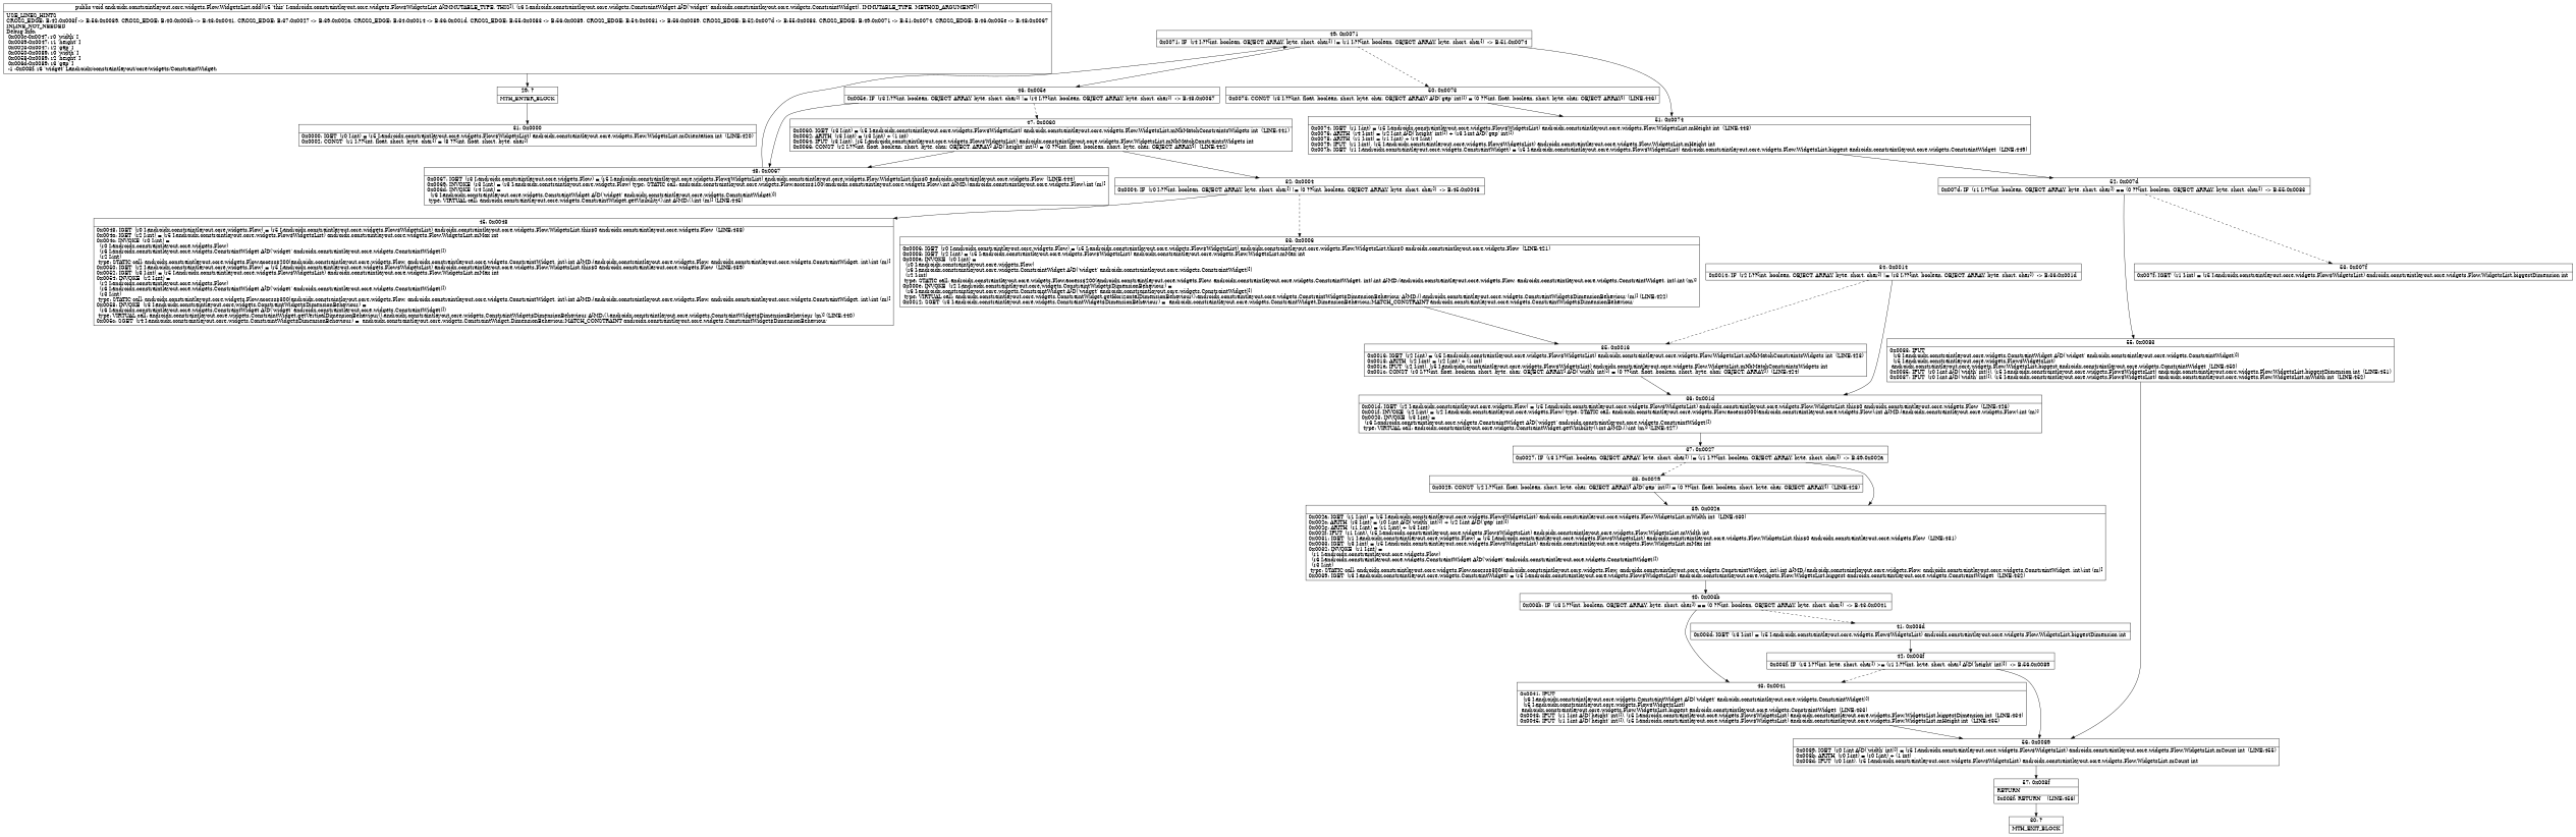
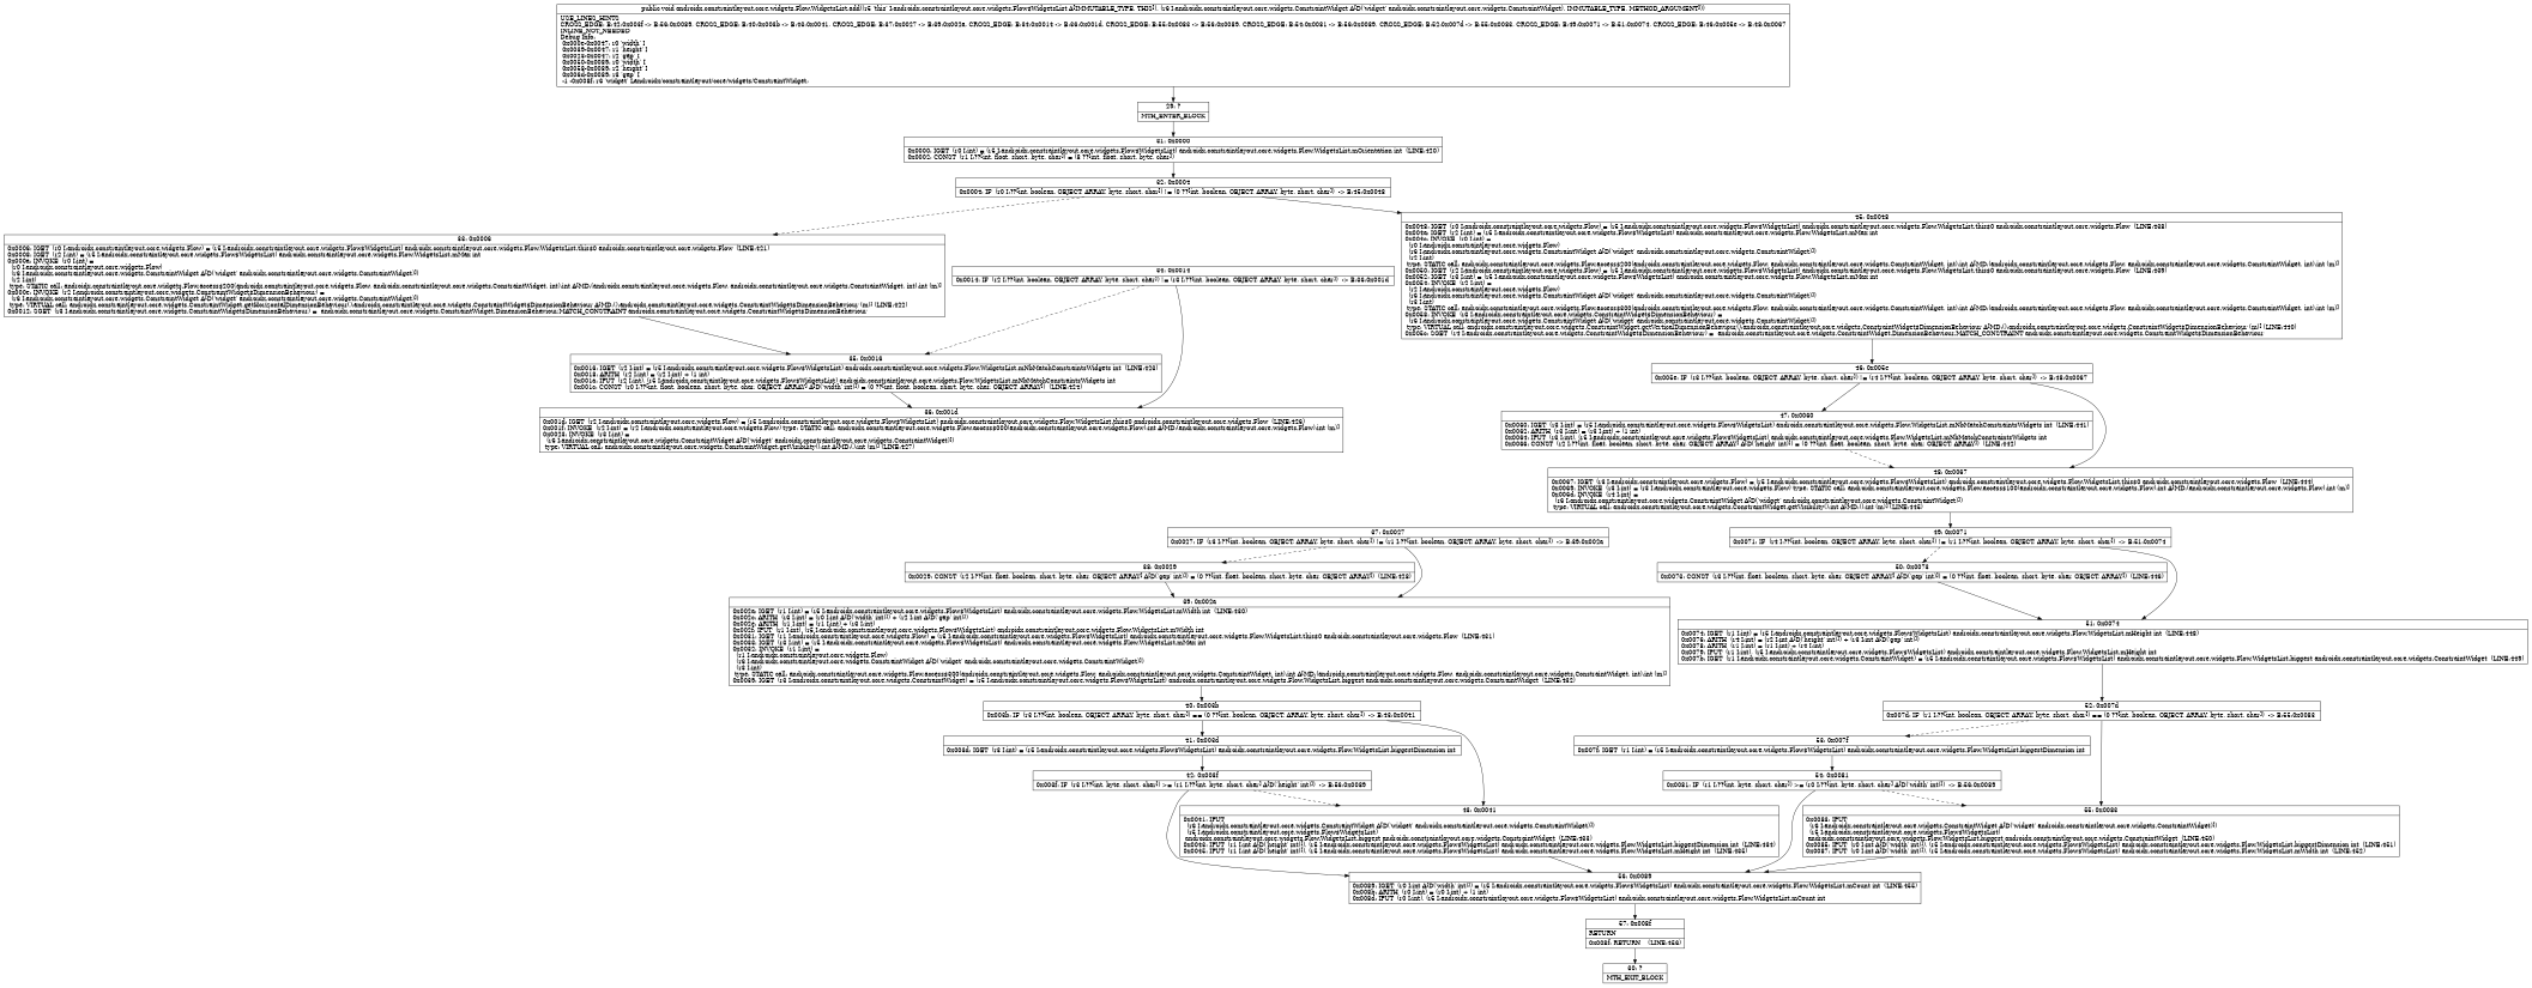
  digraph {
    node [shape=record]
    n1 [label="{29\:\ ?|MTH_ENTER_BLOCK\l}"]
    n2 [label="{31\:\ 0x0000|0x0000: IGET  (r0 I:int) = (r5 I:androidx.constraintlayout.core.widgets.Flow$WidgetsList) androidx.constraintlayout.core.widgets.Flow.WidgetsList.mOrientation int  (LINE:420)\l0x0002: CONST  (r1 I:??[int, float, short, byte, char]) = (8 ??[int, float, short, byte, char]) \l}"]
    n3 [label="{32\:\ 0x0004|0x0004: IF  (r0 I:??[int, boolean, OBJECT, ARRAY, byte, short, char]) != (0 ??[int, boolean, OBJECT, ARRAY, byte, short, char])  \-\> B:45:0x0048 \l}"]
    n4 [label="{33\:\ 0x0006|0x0006: IGET  (r0 I:androidx.constraintlayout.core.widgets.Flow) = (r5 I:androidx.constraintlayout.core.widgets.Flow$WidgetsList) androidx.constraintlayout.core.widgets.Flow.WidgetsList.this$0 androidx.constraintlayout.core.widgets.Flow  (LINE:421)\l0x0008: IGET  (r2 I:int) = (r5 I:androidx.constraintlayout.core.widgets.Flow$WidgetsList) androidx.constraintlayout.core.widgets.Flow.WidgetsList.mMax int \l0x000a: INVOKE  (r0 I:int) = \l  (r0 I:androidx.constraintlayout.core.widgets.Flow)\l  (r6 I:androidx.constraintlayout.core.widgets.ConstraintWidget A[D('widget' androidx.constraintlayout.core.widgets.ConstraintWidget)])\l  (r2 I:int)\l type: STATIC call: androidx.constraintlayout.core.widgets.Flow.access$200(androidx.constraintlayout.core.widgets.Flow, androidx.constraintlayout.core.widgets.ConstraintWidget, int):int A[MD:(androidx.constraintlayout.core.widgets.Flow, androidx.constraintlayout.core.widgets.ConstraintWidget, int):int (m)]\l0x000e: INVOKE  (r2 I:androidx.constraintlayout.core.widgets.ConstraintWidget$DimensionBehaviour) = \l  (r6 I:androidx.constraintlayout.core.widgets.ConstraintWidget A[D('widget' androidx.constraintlayout.core.widgets.ConstraintWidget)])\l type: VIRTUAL call: androidx.constraintlayout.core.widgets.ConstraintWidget.getHorizontalDimensionBehaviour():androidx.constraintlayout.core.widgets.ConstraintWidget$DimensionBehaviour A[MD:():androidx.constraintlayout.core.widgets.ConstraintWidget$DimensionBehaviour (m)] (LINE:422)\l0x0012: SGET  (r3 I:androidx.constraintlayout.core.widgets.ConstraintWidget$DimensionBehaviour) =  androidx.constraintlayout.core.widgets.ConstraintWidget.DimensionBehaviour.MATCH_CONSTRAINT androidx.constraintlayout.core.widgets.ConstraintWidget$DimensionBehaviour \l}"]
    n5 [label="{45\:\ 0x0048|0x0048: IGET  (r0 I:androidx.constraintlayout.core.widgets.Flow) = (r5 I:androidx.constraintlayout.core.widgets.Flow$WidgetsList) androidx.constraintlayout.core.widgets.Flow.WidgetsList.this$0 androidx.constraintlayout.core.widgets.Flow  (LINE:438)\l0x004a: IGET  (r2 I:int) = (r5 I:androidx.constraintlayout.core.widgets.Flow$WidgetsList) androidx.constraintlayout.core.widgets.Flow.WidgetsList.mMax int \l0x004c: INVOKE  (r0 I:int) = \l  (r0 I:androidx.constraintlayout.core.widgets.Flow)\l  (r6 I:androidx.constraintlayout.core.widgets.ConstraintWidget A[D('widget' androidx.constraintlayout.core.widgets.ConstraintWidget)])\l  (r2 I:int)\l type: STATIC call: androidx.constraintlayout.core.widgets.Flow.access$200(androidx.constraintlayout.core.widgets.Flow, androidx.constraintlayout.core.widgets.ConstraintWidget, int):int A[MD:(androidx.constraintlayout.core.widgets.Flow, androidx.constraintlayout.core.widgets.ConstraintWidget, int):int (m)]\l0x0050: IGET  (r2 I:androidx.constraintlayout.core.widgets.Flow) = (r5 I:androidx.constraintlayout.core.widgets.Flow$WidgetsList) androidx.constraintlayout.core.widgets.Flow.WidgetsList.this$0 androidx.constraintlayout.core.widgets.Flow  (LINE:439)\l0x0052: IGET  (r3 I:int) = (r5 I:androidx.constraintlayout.core.widgets.Flow$WidgetsList) androidx.constraintlayout.core.widgets.Flow.WidgetsList.mMax int \l0x0054: INVOKE  (r2 I:int) = \l  (r2 I:androidx.constraintlayout.core.widgets.Flow)\l  (r6 I:androidx.constraintlayout.core.widgets.ConstraintWidget A[D('widget' androidx.constraintlayout.core.widgets.ConstraintWidget)])\l  (r3 I:int)\l type: STATIC call: androidx.constraintlayout.core.widgets.Flow.access$300(androidx.constraintlayout.core.widgets.Flow, androidx.constraintlayout.core.widgets.ConstraintWidget, int):int A[MD:(androidx.constraintlayout.core.widgets.Flow, androidx.constraintlayout.core.widgets.ConstraintWidget, int):int (m)]\l0x0058: INVOKE  (r3 I:androidx.constraintlayout.core.widgets.ConstraintWidget$DimensionBehaviour) = \l  (r6 I:androidx.constraintlayout.core.widgets.ConstraintWidget A[D('widget' androidx.constraintlayout.core.widgets.ConstraintWidget)])\l type: VIRTUAL call: androidx.constraintlayout.core.widgets.ConstraintWidget.getVerticalDimensionBehaviour():androidx.constraintlayout.core.widgets.ConstraintWidget$DimensionBehaviour A[MD:():androidx.constraintlayout.core.widgets.ConstraintWidget$DimensionBehaviour (m)] (LINE:440)\l0x005c: SGET  (r4 I:androidx.constraintlayout.core.widgets.ConstraintWidget$DimensionBehaviour) =  androidx.constraintlayout.core.widgets.ConstraintWidget.DimensionBehaviour.MATCH_CONSTRAINT androidx.constraintlayout.core.widgets.ConstraintWidget$DimensionBehaviour \l}"]
    n6 [label="{35\:\ 0x0016|0x0016: IGET  (r2 I:int) = (r5 I:androidx.constraintlayout.core.widgets.Flow$WidgetsList) androidx.constraintlayout.core.widgets.Flow.WidgetsList.mNbMatchConstraintsWidgets int  (LINE:423)\l0x0018: ARITH  (r2 I:int) = (r2 I:int) + (1 int) \l0x001a: IPUT  (r2 I:int), (r5 I:androidx.constraintlayout.core.widgets.Flow$WidgetsList) androidx.constraintlayout.core.widgets.Flow.WidgetsList.mNbMatchConstraintsWidgets int \l0x001c: CONST  (r0 I:??[int, float, boolean, short, byte, char, OBJECT, ARRAY] A[D('width' int)]) = (0 ??[int, float, boolean, short, byte, char, OBJECT, ARRAY])  (LINE:424)\l}"]
    n7 [label="{46\:\ 0x005e|0x005e: IF  (r3 I:??[int, boolean, OBJECT, ARRAY, byte, short, char]) != (r4 I:??[int, boolean, OBJECT, ARRAY, byte, short, char])  \-\> B:48:0x0067 \l}"]
    n8 [label="{34\:\ 0x0014|0x0014: IF  (r2 I:??[int, boolean, OBJECT, ARRAY, byte, short, char]) != (r3 I:??[int, boolean, OBJECT, ARRAY, byte, short, char])  \-\> B:36:0x001d \l}"]
    n9 [label="{36\:\ 0x001d|0x001d: IGET  (r2 I:androidx.constraintlayout.core.widgets.Flow) = (r5 I:androidx.constraintlayout.core.widgets.Flow$WidgetsList) androidx.constraintlayout.core.widgets.Flow.WidgetsList.this$0 androidx.constraintlayout.core.widgets.Flow  (LINE:426)\l0x001f: INVOKE  (r2 I:int) = (r2 I:androidx.constraintlayout.core.widgets.Flow) type: STATIC call: androidx.constraintlayout.core.widgets.Flow.access$000(androidx.constraintlayout.core.widgets.Flow):int A[MD:(androidx.constraintlayout.core.widgets.Flow):int (m)]\l0x0023: INVOKE  (r3 I:int) = \l  (r6 I:androidx.constraintlayout.core.widgets.ConstraintWidget A[D('widget' androidx.constraintlayout.core.widgets.ConstraintWidget)])\l type: VIRTUAL call: androidx.constraintlayout.core.widgets.ConstraintWidget.getVisibility():int A[MD:():int (m)] (LINE:427)\l}"]
    n10 [label="{37\:\ 0x0027|0x0027: IF  (r3 I:??[int, boolean, OBJECT, ARRAY, byte, short, char]) != (r1 I:??[int, boolean, OBJECT, ARRAY, byte, short, char])  \-\> B:39:0x002a \l}"]
    n11 [label="{38\:\ 0x0029|0x0029: CONST  (r2 I:??[int, float, boolean, short, byte, char, OBJECT, ARRAY] A[D('gap' int)]) = (0 ??[int, float, boolean, short, byte, char, OBJECT, ARRAY])  (LINE:428)\l}"]
    n12 [label="{39\:\ 0x002a|0x002a: IGET  (r1 I:int) = (r5 I:androidx.constraintlayout.core.widgets.Flow$WidgetsList) androidx.constraintlayout.core.widgets.Flow.WidgetsList.mWidth int  (LINE:430)\l0x002c: ARITH  (r3 I:int) = (r0 I:int A[D('width' int)]) + (r2 I:int A[D('gap' int)]) \l0x002e: ARITH  (r1 I:int) = (r1 I:int) + (r3 I:int) \l0x002f: IPUT  (r1 I:int), (r5 I:androidx.constraintlayout.core.widgets.Flow$WidgetsList) androidx.constraintlayout.core.widgets.Flow.WidgetsList.mWidth int \l0x0031: IGET  (r1 I:androidx.constraintlayout.core.widgets.Flow) = (r5 I:androidx.constraintlayout.core.widgets.Flow$WidgetsList) androidx.constraintlayout.core.widgets.Flow.WidgetsList.this$0 androidx.constraintlayout.core.widgets.Flow  (LINE:431)\l0x0033: IGET  (r3 I:int) = (r5 I:androidx.constraintlayout.core.widgets.Flow$WidgetsList) androidx.constraintlayout.core.widgets.Flow.WidgetsList.mMax int \l0x0032: INVOKE  (r1 I:int) = \l  (r1 I:androidx.constraintlayout.core.widgets.Flow)\l  (r6 I:androidx.constraintlayout.core.widgets.ConstraintWidget A[D('widget' androidx.constraintlayout.core.widgets.ConstraintWidget)])\l  (r3 I:int)\l type: STATIC call: androidx.constraintlayout.core.widgets.Flow.access$300(androidx.constraintlayout.core.widgets.Flow, androidx.constraintlayout.core.widgets.ConstraintWidget, int):int A[MD:(androidx.constraintlayout.core.widgets.Flow, androidx.constraintlayout.core.widgets.ConstraintWidget, int):int (m)]\l0x0039: IGET  (r3 I:androidx.constraintlayout.core.widgets.ConstraintWidget) = (r5 I:androidx.constraintlayout.core.widgets.Flow$WidgetsList) androidx.constraintlayout.core.widgets.Flow.WidgetsList.biggest androidx.constraintlayout.core.widgets.ConstraintWidget  (LINE:432)\l}"]
    n13 [label="{40\:\ 0x003b|0x003b: IF  (r3 I:??[int, boolean, OBJECT, ARRAY, byte, short, char]) == (0 ??[int, boolean, OBJECT, ARRAY, byte, short, char])  \-\> B:43:0x0041 \l}"]
    n14 [label="{41\:\ 0x003d|0x003d: IGET  (r3 I:int) = (r5 I:androidx.constraintlayout.core.widgets.Flow$WidgetsList) androidx.constraintlayout.core.widgets.Flow.WidgetsList.biggestDimension int \l}"]
    n15 [label="{43\:\ 0x0041|0x0041: IPUT  \l  (r6 I:androidx.constraintlayout.core.widgets.ConstraintWidget A[D('widget' androidx.constraintlayout.core.widgets.ConstraintWidget)])\l  (r5 I:androidx.constraintlayout.core.widgets.Flow$WidgetsList)\l androidx.constraintlayout.core.widgets.Flow.WidgetsList.biggest androidx.constraintlayout.core.widgets.ConstraintWidget  (LINE:433)\l0x0043: IPUT  (r1 I:int A[D('height' int)]), (r5 I:androidx.constraintlayout.core.widgets.Flow$WidgetsList) androidx.constraintlayout.core.widgets.Flow.WidgetsList.biggestDimension int  (LINE:434)\l0x0045: IPUT  (r1 I:int A[D('height' int)]), (r5 I:androidx.constraintlayout.core.widgets.Flow$WidgetsList) androidx.constraintlayout.core.widgets.Flow.WidgetsList.mHeight int  (LINE:435)\l}"]
    n16 [label="{42\:\ 0x003f|0x003f: IF  (r3 I:??[int, byte, short, char]) \>= (r1 I:??[int, byte, short, char] A[D('height' int)])  \-\> B:56:0x0089 \l}"]
    n17 [label="{56\:\ 0x0089|0x0089: IGET  (r0 I:int A[D('width' int)]) = (r5 I:androidx.constraintlayout.core.widgets.Flow$WidgetsList) androidx.constraintlayout.core.widgets.Flow.WidgetsList.mCount int  (LINE:455)\l0x008b: ARITH  (r0 I:int) = (r0 I:int) + (1 int) \l0x008d: IPUT  (r0 I:int), (r5 I:androidx.constraintlayout.core.widgets.Flow$WidgetsList) androidx.constraintlayout.core.widgets.Flow.WidgetsList.mCount int \l}"]
    n18 [label="{57\:\ 0x008f|RETURN\l|0x008f: RETURN    (LINE:456)\l}"]
    n19 [label="{30\:\ ?|MTH_EXIT_BLOCK\l}"]
    n20 [label="{47\:\ 0x0060|0x0060: IGET  (r3 I:int) = (r5 I:androidx.constraintlayout.core.widgets.Flow$WidgetsList) androidx.constraintlayout.core.widgets.Flow.WidgetsList.mNbMatchConstraintsWidgets int  (LINE:441)\l0x0062: ARITH  (r3 I:int) = (r3 I:int) + (1 int) \l0x0064: IPUT  (r3 I:int), (r5 I:androidx.constraintlayout.core.widgets.Flow$WidgetsList) androidx.constraintlayout.core.widgets.Flow.WidgetsList.mNbMatchConstraintsWidgets int \l0x0066: CONST  (r2 I:??[int, float, boolean, short, byte, char, OBJECT, ARRAY] A[D('height' int)]) = (0 ??[int, float, boolean, short, byte, char, OBJECT, ARRAY])  (LINE:442)\l}"]
    n21 [label="{48\:\ 0x0067|0x0067: IGET  (r3 I:androidx.constraintlayout.core.widgets.Flow) = (r5 I:androidx.constraintlayout.core.widgets.Flow$WidgetsList) androidx.constraintlayout.core.widgets.Flow.WidgetsList.this$0 androidx.constraintlayout.core.widgets.Flow  (LINE:444)\l0x0069: INVOKE  (r3 I:int) = (r3 I:androidx.constraintlayout.core.widgets.Flow) type: STATIC call: androidx.constraintlayout.core.widgets.Flow.access$100(androidx.constraintlayout.core.widgets.Flow):int A[MD:(androidx.constraintlayout.core.widgets.Flow):int (m)]\l0x006d: INVOKE  (r4 I:int) = \l  (r6 I:androidx.constraintlayout.core.widgets.ConstraintWidget A[D('widget' androidx.constraintlayout.core.widgets.ConstraintWidget)])\l type: VIRTUAL call: androidx.constraintlayout.core.widgets.ConstraintWidget.getVisibility():int A[MD:():int (m)] (LINE:445)\l}"]
    n22 [label="{49\:\ 0x0071|0x0071: IF  (r4 I:??[int, boolean, OBJECT, ARRAY, byte, short, char]) != (r1 I:??[int, boolean, OBJECT, ARRAY, byte, short, char])  \-\> B:51:0x0074 \l}"]
    n23 [label="{50\:\ 0x0073|0x0073: CONST  (r3 I:??[int, float, boolean, short, byte, char, OBJECT, ARRAY] A[D('gap' int)]) = (0 ??[int, float, boolean, short, byte, char, OBJECT, ARRAY])  (LINE:446)\l}"]
    n24 [label="{51\:\ 0x0074|0x0074: IGET  (r1 I:int) = (r5 I:androidx.constraintlayout.core.widgets.Flow$WidgetsList) androidx.constraintlayout.core.widgets.Flow.WidgetsList.mHeight int  (LINE:448)\l0x0076: ARITH  (r4 I:int) = (r2 I:int A[D('height' int)]) + (r3 I:int A[D('gap' int)]) \l0x0078: ARITH  (r1 I:int) = (r1 I:int) + (r4 I:int) \l0x0079: IPUT  (r1 I:int), (r5 I:androidx.constraintlayout.core.widgets.Flow$WidgetsList) androidx.constraintlayout.core.widgets.Flow.WidgetsList.mHeight int \l0x007b: IGET  (r1 I:androidx.constraintlayout.core.widgets.ConstraintWidget) = (r5 I:androidx.constraintlayout.core.widgets.Flow$WidgetsList) androidx.constraintlayout.core.widgets.Flow.WidgetsList.biggest androidx.constraintlayout.core.widgets.ConstraintWidget  (LINE:449)\l}"]
    n25 [label="{52\:\ 0x007d|0x007d: IF  (r1 I:??[int, boolean, OBJECT, ARRAY, byte, short, char]) == (0 ??[int, boolean, OBJECT, ARRAY, byte, short, char])  \-\> B:55:0x0083 \l}"]
    n26 [label="{53\:\ 0x007f|0x007f: IGET  (r1 I:int) = (r5 I:androidx.constraintlayout.core.widgets.Flow$WidgetsList) androidx.constraintlayout.core.widgets.Flow.WidgetsList.biggestDimension int \l}"]
    n27 [label="{55\:\ 0x0083|0x0083: IPUT  \l  (r6 I:androidx.constraintlayout.core.widgets.ConstraintWidget A[D('widget' androidx.constraintlayout.core.widgets.ConstraintWidget)])\l  (r5 I:androidx.constraintlayout.core.widgets.Flow$WidgetsList)\l androidx.constraintlayout.core.widgets.Flow.WidgetsList.biggest androidx.constraintlayout.core.widgets.ConstraintWidget  (LINE:450)\l0x0085: IPUT  (r0 I:int A[D('width' int)]), (r5 I:androidx.constraintlayout.core.widgets.Flow$WidgetsList) androidx.constraintlayout.core.widgets.Flow.WidgetsList.biggestDimension int  (LINE:451)\l0x0087: IPUT  (r0 I:int A[D('width' int)]), (r5 I:androidx.constraintlayout.core.widgets.Flow$WidgetsList) androidx.constraintlayout.core.widgets.Flow.WidgetsList.mWidth int  (LINE:452)\l}"]
+   n28 [label="{54\:\ 0x0081|0x0081: IF  (r1 I:??[int, byte, short, char]) \>= (r0 I:??[int, byte, short, char] A[D('width' int)])  \-\> B:56:0x0089 \l}"]
    n29 [label="{public void androidx.constraintlayout.core.widgets.Flow.WidgetsList.add((r5 'this' I:androidx.constraintlayout.core.widgets.Flow$WidgetsList A[IMMUTABLE_TYPE, THIS]), (r6 I:androidx.constraintlayout.core.widgets.ConstraintWidget A[D('widget' androidx.constraintlayout.core.widgets.ConstraintWidget), IMMUTABLE_TYPE, METHOD_ARGUMENT]))  | USE_LINES_HINTS\lCROSS_EDGE: B:42:0x003f \-\> B:56:0x0089, CROSS_EDGE: B:40:0x003b \-\> B:43:0x0041, CROSS_EDGE: B:37:0x0027 \-\> B:39:0x002a, CROSS_EDGE: B:34:0x0014 \-\> B:36:0x001d, CROSS_EDGE: B:55:0x0083 \-\> B:56:0x0089, CROSS_EDGE: B:54:0x0081 \-\> B:56:0x0089, CROSS_EDGE: B:52:0x007d \-\> B:55:0x0083, CROSS_EDGE: B:49:0x0071 \-\> B:51:0x0074, CROSS_EDGE: B:46:0x005e \-\> B:48:0x0067\lINLINE_NOT_NEEDED\lDebug Info:\l  0x000e\-0x0047: r0 'width' I\l  0x0039\-0x0047: r1 'height' I\l  0x0023\-0x0047: r2 'gap' I\l  0x0050\-0x0089: r0 'width' I\l  0x0058\-0x0089: r2 'height' I\l  0x006d\-0x0089: r3 'gap' I\l  \-1 \-0x008f: r6 'widget' Landroidx\/constraintlayout\/core\/widgets\/ConstraintWidget;\l}"]
    n1 -> n2
-   n20 -> n3
+   n2 -> n3
    n3 -> n4 [style=dashed]
    n3 -> n5
    n4 -> n6
-   n22 -> n7
+   n5 -> n7
    n6 -> n9
-   n7 -> n20 [style=dashed]
+   n7 -> n20 [style=solid]
    n7 -> n21
    n8 -> n6 [style=dashed]
    n8 -> n9
-   n9 -> n10
    n10 -> n11 [style=dashed]
    n10 -> n12
    n11 -> n12
    n12 -> n13
-   n13 -> n14 [style=dashed]
+   n13 -> n14 [style=solid]
    n13 -> n15
    n14 -> n16
    n15 -> n17
    n16 -> n15 [style=dashed]
    n16 -> n17
    n17 -> n18
    n18 -> n19
-   n20 -> n21
+   n20 -> n21 [style=dashed]
    n21 -> n22
    n22 -> n23 [style=dashed]
    n22 -> n24
    n23 -> n24
    n24 -> n25
    n25 -> n26 [style=dashed]
    n25 -> n27
+   n26 -> n28
    n27 -> n17
+   n28 -> n17
+   n28 -> n27 [style=dashed]
    n29 -> n1
  }
